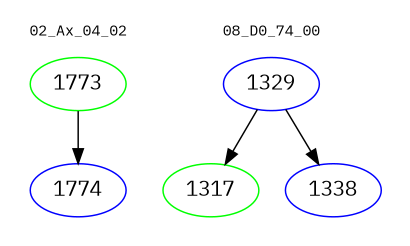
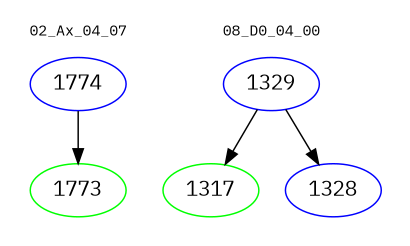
  digraph {
    fontname="IBM Plex Mono"
    node [color=blue fontname="IBM Plex Mono"]
    edge [color=black fontname="IBM Plex Mono"]
    n1 [label=1774]
    n2 [color=green label=1773]
    n3 [label=1329]
    n4 [color=green label=1317]
-   n5 [label=1338]
+   n5 [label=1328]
    subgraph cluster_1 {
      color=white
      fontsize=10
-     label="02_Ax_04_02"
+     label="02_Ax_04_07"
      n1
      n2
    }
    subgraph cluster_2 {
      color=white
      fontsize=10
-     label="08_D0_74_00"
+     label="08_D0_04_00"
      n3
      n4
      n5
    }
-   n2 -> n1
+   n1 -> n2
    n3 -> n4
    n3 -> n5
  }
